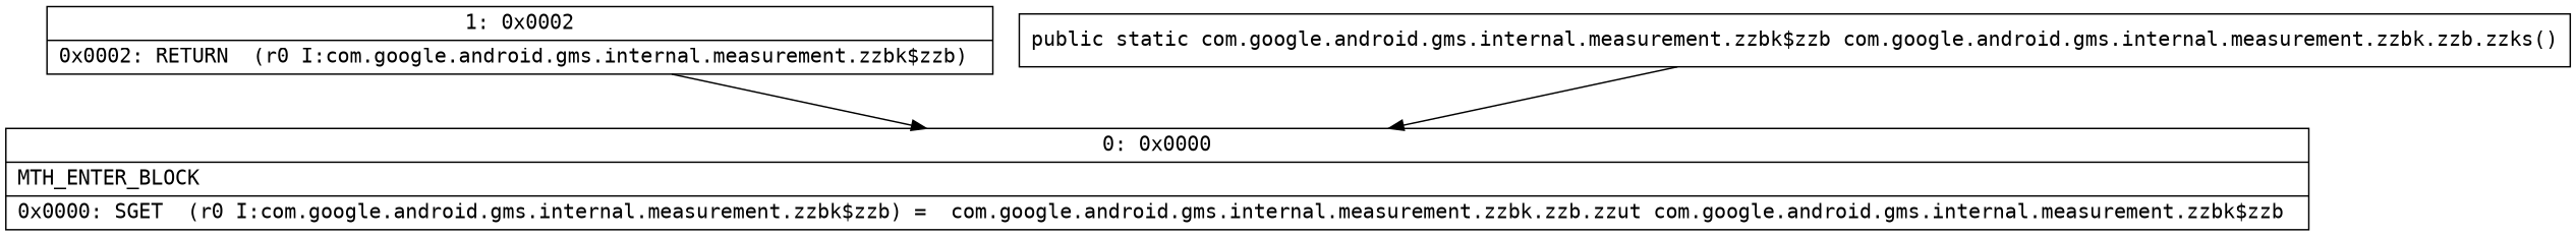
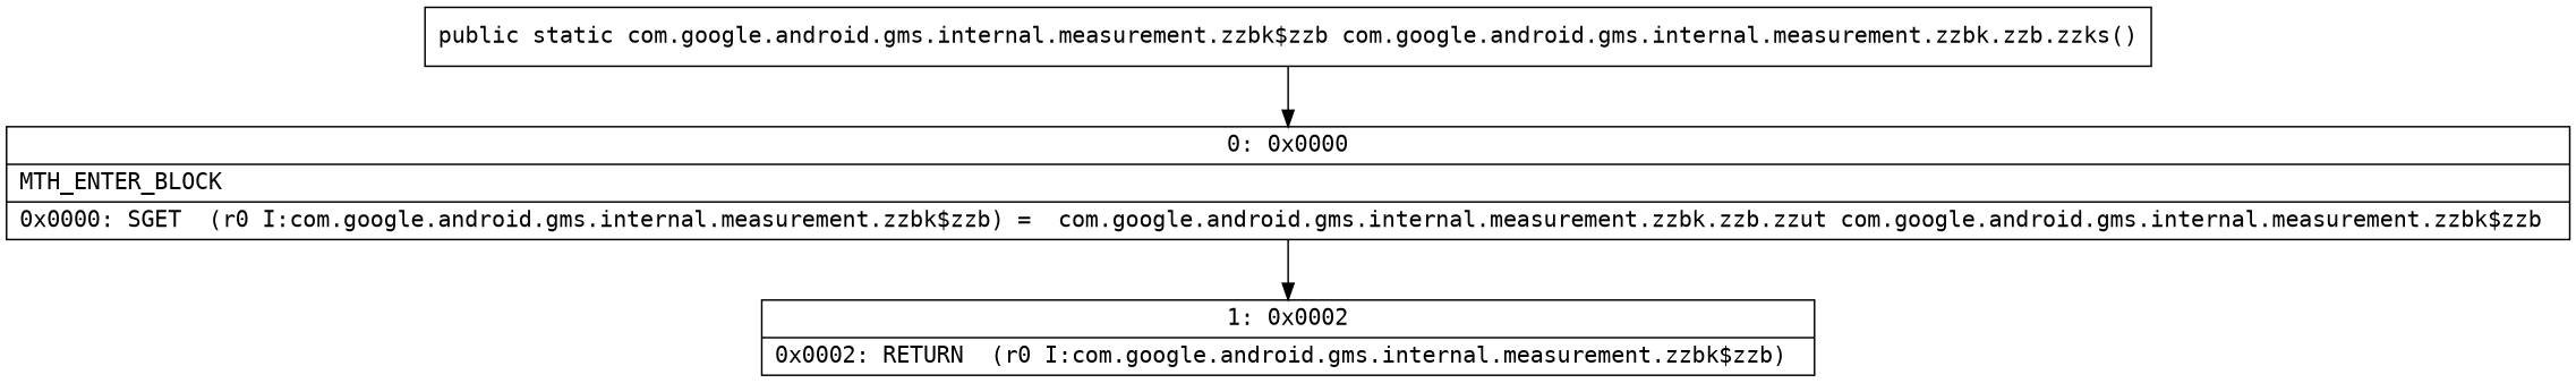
  digraph {
    fontname="DejaVu Sans Mono"
    node [shape=record fontname="DejaVu Sans Mono"]
    edge [fontname="DejaVu Sans Mono"]
    n1 [label="{0\:\ 0x0000|MTH_ENTER_BLOCK\l|0x0000: SGET  (r0 I:com.google.android.gms.internal.measurement.zzbk$zzb) =  com.google.android.gms.internal.measurement.zzbk.zzb.zzut com.google.android.gms.internal.measurement.zzbk$zzb \l}"]
    n2 [label="{1\:\ 0x0002|0x0002: RETURN  (r0 I:com.google.android.gms.internal.measurement.zzbk$zzb) \l}"]
    n3 [label="{public static com.google.android.gms.internal.measurement.zzbk$zzb com.google.android.gms.internal.measurement.zzbk.zzb.zzks() }"]
-   n2 -> n1
+   n1 -> n2
    n3 -> n1
  }
